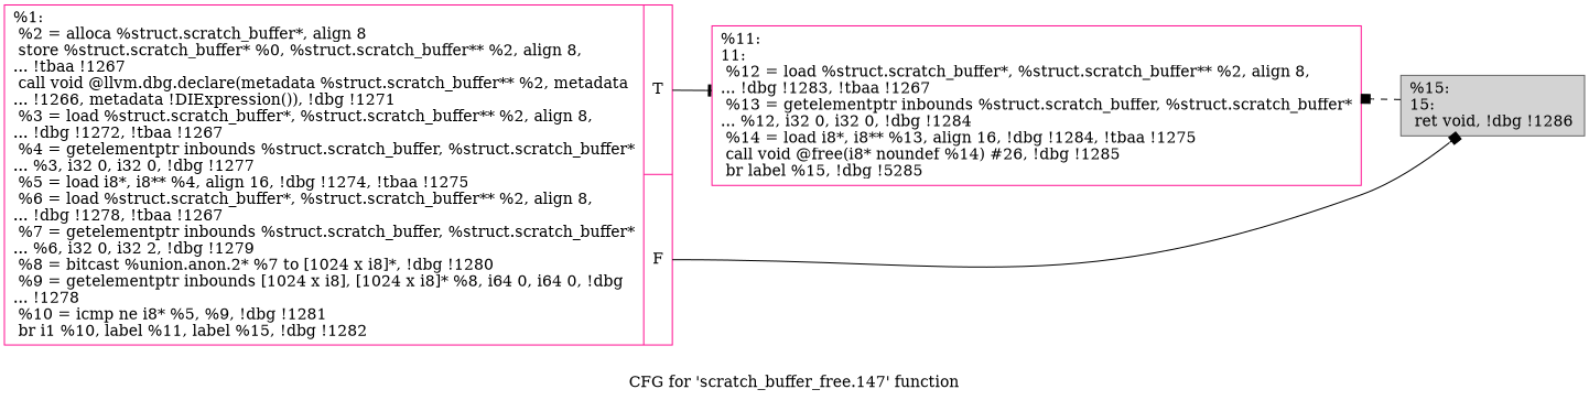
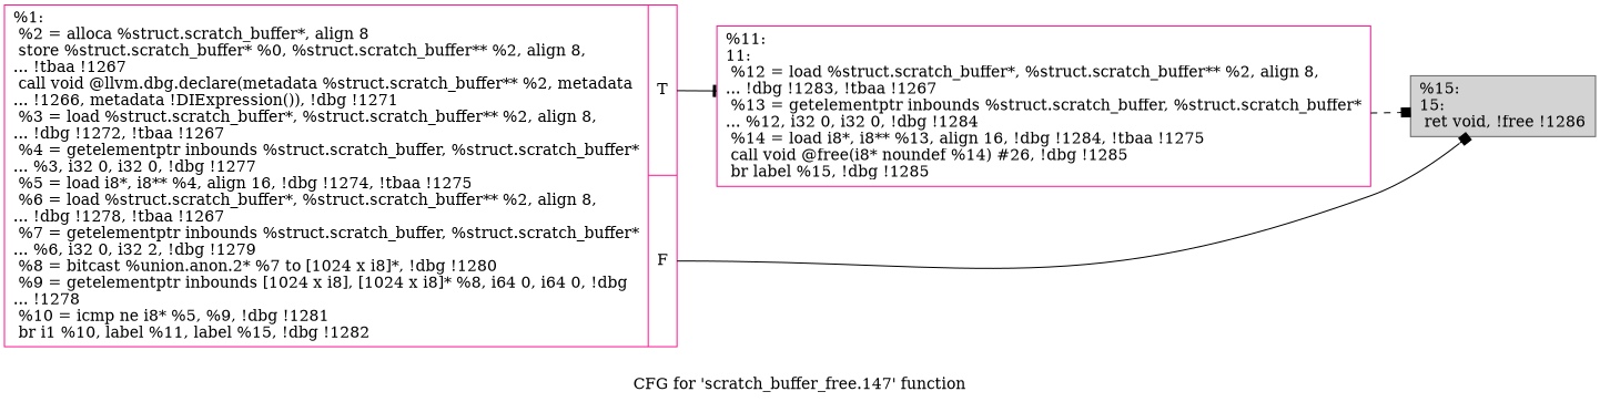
  digraph {
    label="CFG for 'scratch_buffer_free.147' function"
    rankdir=LR
    node [color=deeppink fillcolor=white shape=record style=filled]
    edge [arrowhead=box style=solid]
    n1 [label="{%1:\l  %2 = alloca %struct.scratch_buffer*, align 8\l  store %struct.scratch_buffer* %0, %struct.scratch_buffer** %2, align 8,\l... !tbaa !1267\l  call void @llvm.dbg.declare(metadata %struct.scratch_buffer** %2, metadata\l... !1266, metadata !DIExpression()), !dbg !1271\l  %3 = load %struct.scratch_buffer*, %struct.scratch_buffer** %2, align 8,\l... !dbg !1272, !tbaa !1267\l  %4 = getelementptr inbounds %struct.scratch_buffer, %struct.scratch_buffer*\l... %3, i32 0, i32 0, !dbg !1277\l  %5 = load i8*, i8** %4, align 16, !dbg !1274, !tbaa !1275\l  %6 = load %struct.scratch_buffer*, %struct.scratch_buffer** %2, align 8,\l... !dbg !1278, !tbaa !1267\l  %7 = getelementptr inbounds %struct.scratch_buffer, %struct.scratch_buffer*\l... %6, i32 0, i32 2, !dbg !1279\l  %8 = bitcast %union.anon.2* %7 to [1024 x i8]*, !dbg !1280\l  %9 = getelementptr inbounds [1024 x i8], [1024 x i8]* %8, i64 0, i64 0, !dbg\l... !1278\l  %10 = icmp ne i8* %5, %9, !dbg !1281\l  br i1 %10, label %11, label %15, !dbg !1282\l|{<s0>T|<s1>F}}"]
-   n2 [label="{%11:\l11:                                               \l  %12 = load %struct.scratch_buffer*, %struct.scratch_buffer** %2, align 8,\l... !dbg !1283, !tbaa !1267\l  %13 = getelementptr inbounds %struct.scratch_buffer, %struct.scratch_buffer*\l... %12, i32 0, i32 0, !dbg !1284\l  %14 = load i8*, i8** %13, align 16, !dbg !1284, !tbaa !1275\l  call void @free(i8* noundef %14) #26, !dbg !1285\l  br label %15, !dbg !5285\l}"]
-   n3 [color=gray40 fillcolor=lightgrey label="{%15:\l15:                                               \l  ret void, !dbg !1286\l}"]
+   n2 [label="{%11:\l11:                                               \l  %12 = load %struct.scratch_buffer*, %struct.scratch_buffer** %2, align 8,\l... !dbg !1283, !tbaa !1267\l  %13 = getelementptr inbounds %struct.scratch_buffer, %struct.scratch_buffer*\l... %12, i32 0, i32 0, !dbg !1284\l  %14 = load i8*, i8** %13, align 16, !dbg !1284, !tbaa !1275\l  call void @free(i8* noundef %14) #26, !dbg !1285\l  br label %15, !dbg !1285\l}"]
+   n3 [color=gray40 fillcolor=lightgrey label="{%15:\l15:                                               \l  ret void, !free !1286\l}"]
    n1 -> n2 [arrowhead=tee tailport=s0]
    n1 -> n3 [tailport=s1]
-   n3 -> n2 [style=dashed]
+   n2 -> n3 [style=dashed]
  }
